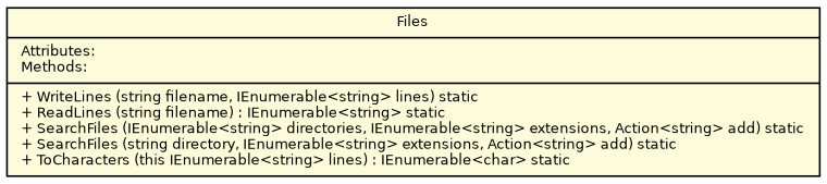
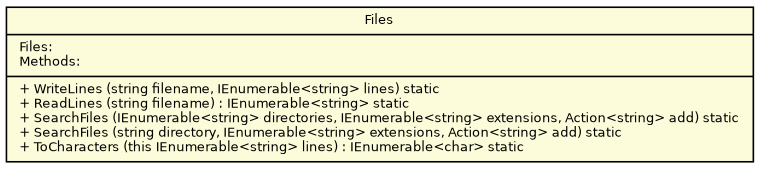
  digraph {
-   n1 [color=black fillcolor="#fcfcda" fontcolor=black fontname=Helvetica fontsize=8 height=0.2 label="{Files\n|Attributes:\lMethods:\l|+ WriteLines  (string filename, IEnumerable\<string\> lines) static\l+ ReadLines (string filename) : IEnumerable\<string\> static\l+ SearchFiles  (IEnumerable\<string\> directories, IEnumerable\<string\> extensions, Action\<string\> add) static\l+ SearchFiles  (string directory, IEnumerable\<string\> extensions, Action\<string\> add) static\l+ ToCharacters (this IEnumerable\<string\> lines) : IEnumerable\<char\> static\l}" shape=record style=filled width=0.4]
+   n1 [color=black fillcolor="#fcfcda" fontcolor=black fontname=Helvetica fontsize=8 height=0.2 label="{Files\n|Files:\lMethods:\l|+ WriteLines  (string filename, IEnumerable\<string\> lines) static\l+ ReadLines (string filename) : IEnumerable\<string\> static\l+ SearchFiles  (IEnumerable\<string\> directories, IEnumerable\<string\> extensions, Action\<string\> add) static\l+ SearchFiles  (string directory, IEnumerable\<string\> extensions, Action\<string\> add) static\l+ ToCharacters (this IEnumerable\<string\> lines) : IEnumerable\<char\> static\l}" shape=record style=filled width=0.4]
  }
